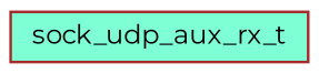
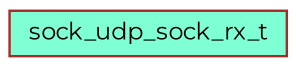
  digraph {
    rankdir=TB
    fontname=Montserrat
-   n1 [color=brown fillcolor=aquamarine fontname=Montserrat fontsize=10 height=0.2 label=sock_udp_aux_rx_t shape=record style=filled width=0.4]
+   n1 [color=brown fillcolor=aquamarine fontname=Montserrat fontsize=10 height=0.2 label=sock_udp_sock_rx_t shape=record style=filled width=0.4]
  }
